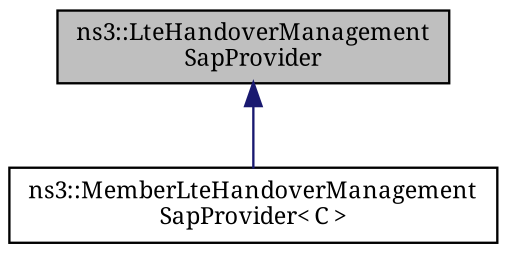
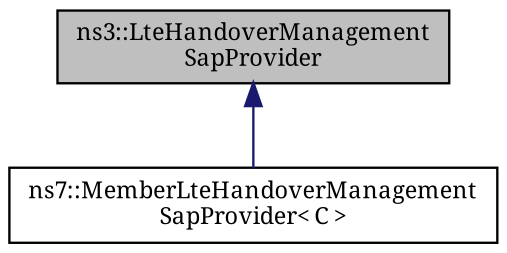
  digraph {
    fontname="Noto Serif"
    node [color=black fontname="Noto Serif" fontsize=10 shape=record style=filled]
    n1 [fillcolor=grey75 fontcolor=black height=0.2 label="ns3::LteHandoverManagement\lSapProvider" width=0.4]
-   n2 [fillcolor=white height=0.2 label="ns3::MemberLteHandoverManagement\lSapProvider\< C \>" width=0.4]
+   n2 [fillcolor=white height=0.2 label="ns7::MemberLteHandoverManagement\lSapProvider\< C \>" width=0.4]
    n1 -> n2 [color=midnightblue dir=back fontname="Noto Serif" fontsize=10 labelfontname=Helvetica labelfontsize=10 style=solid]
  }
